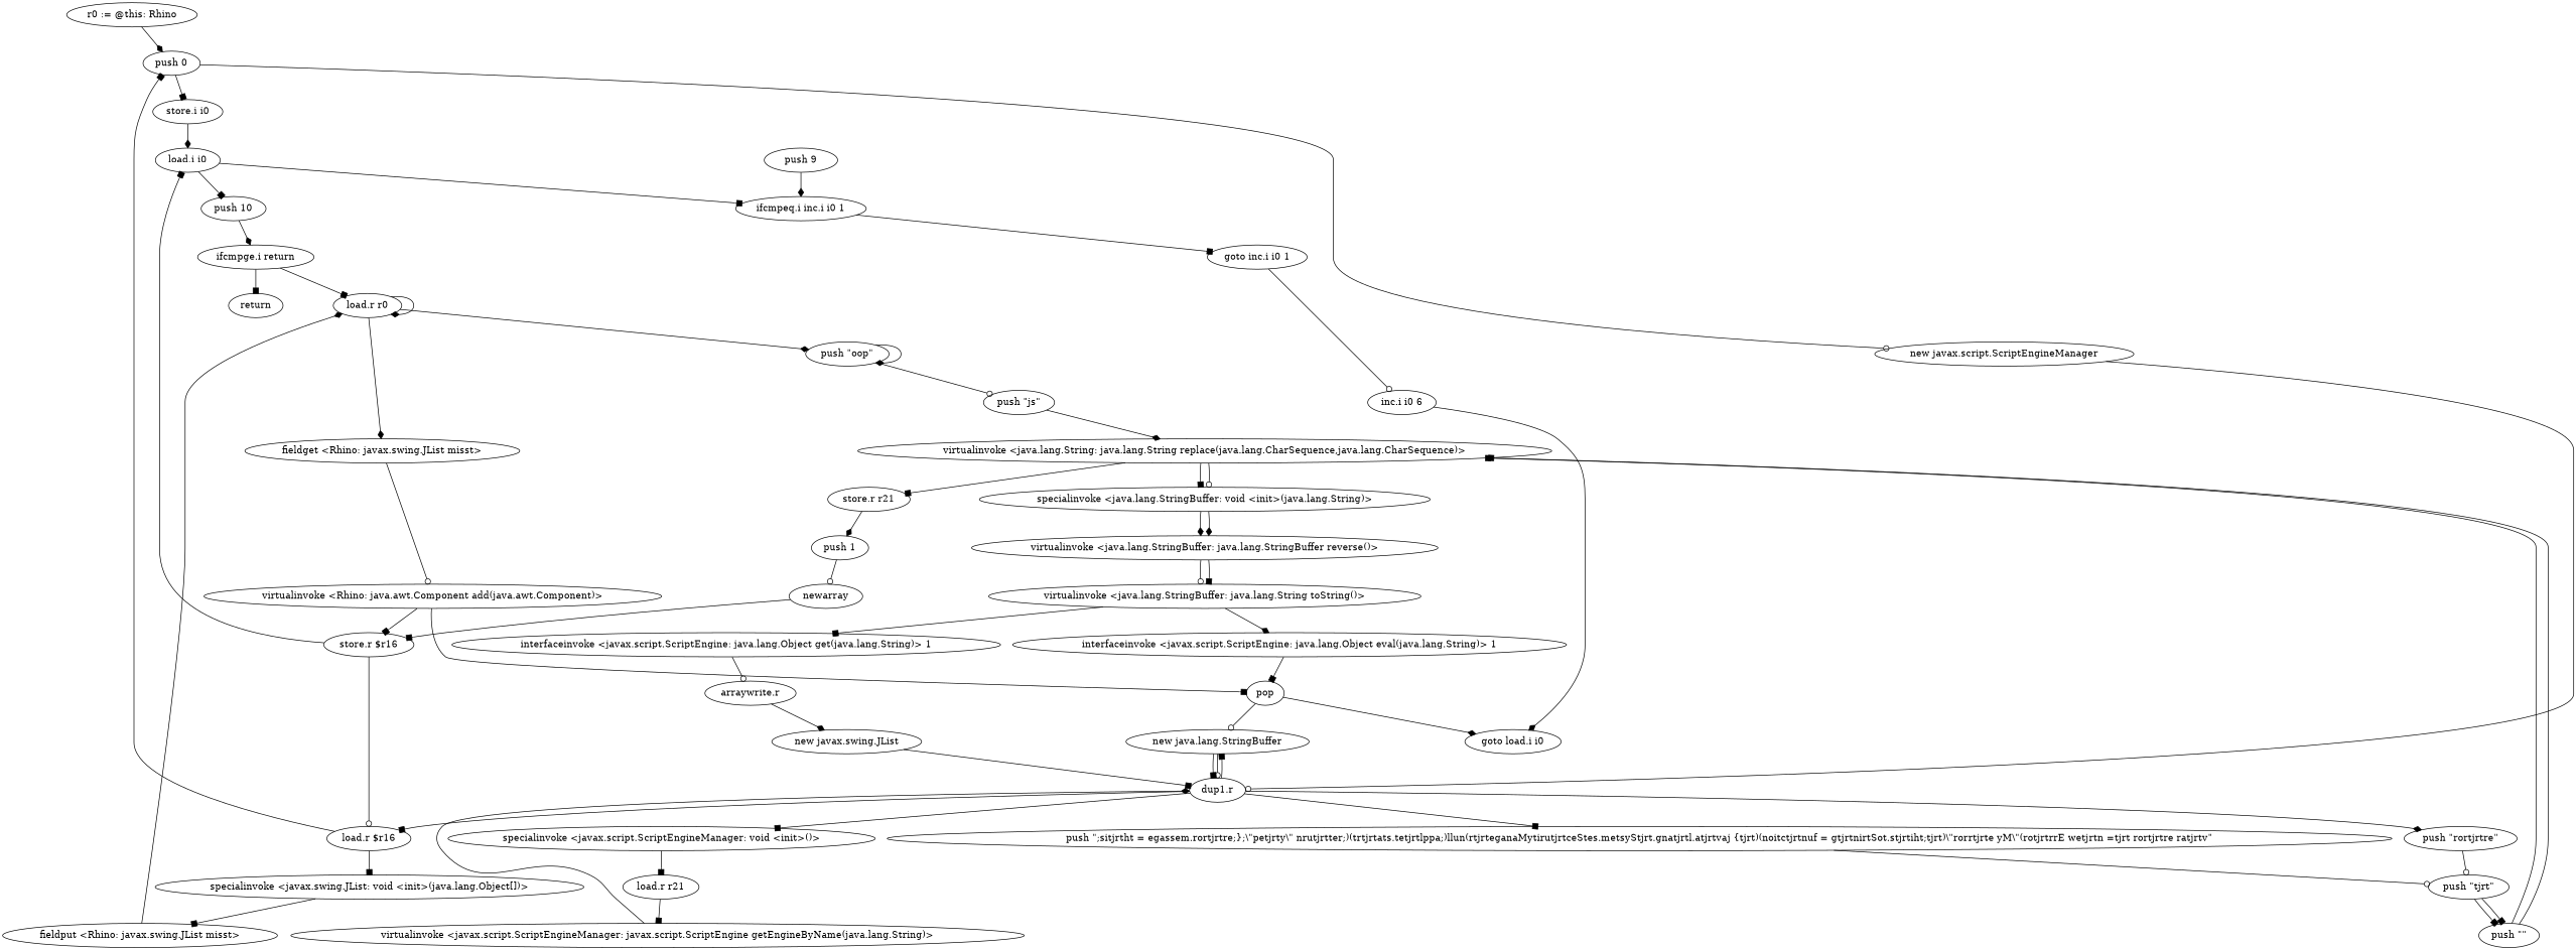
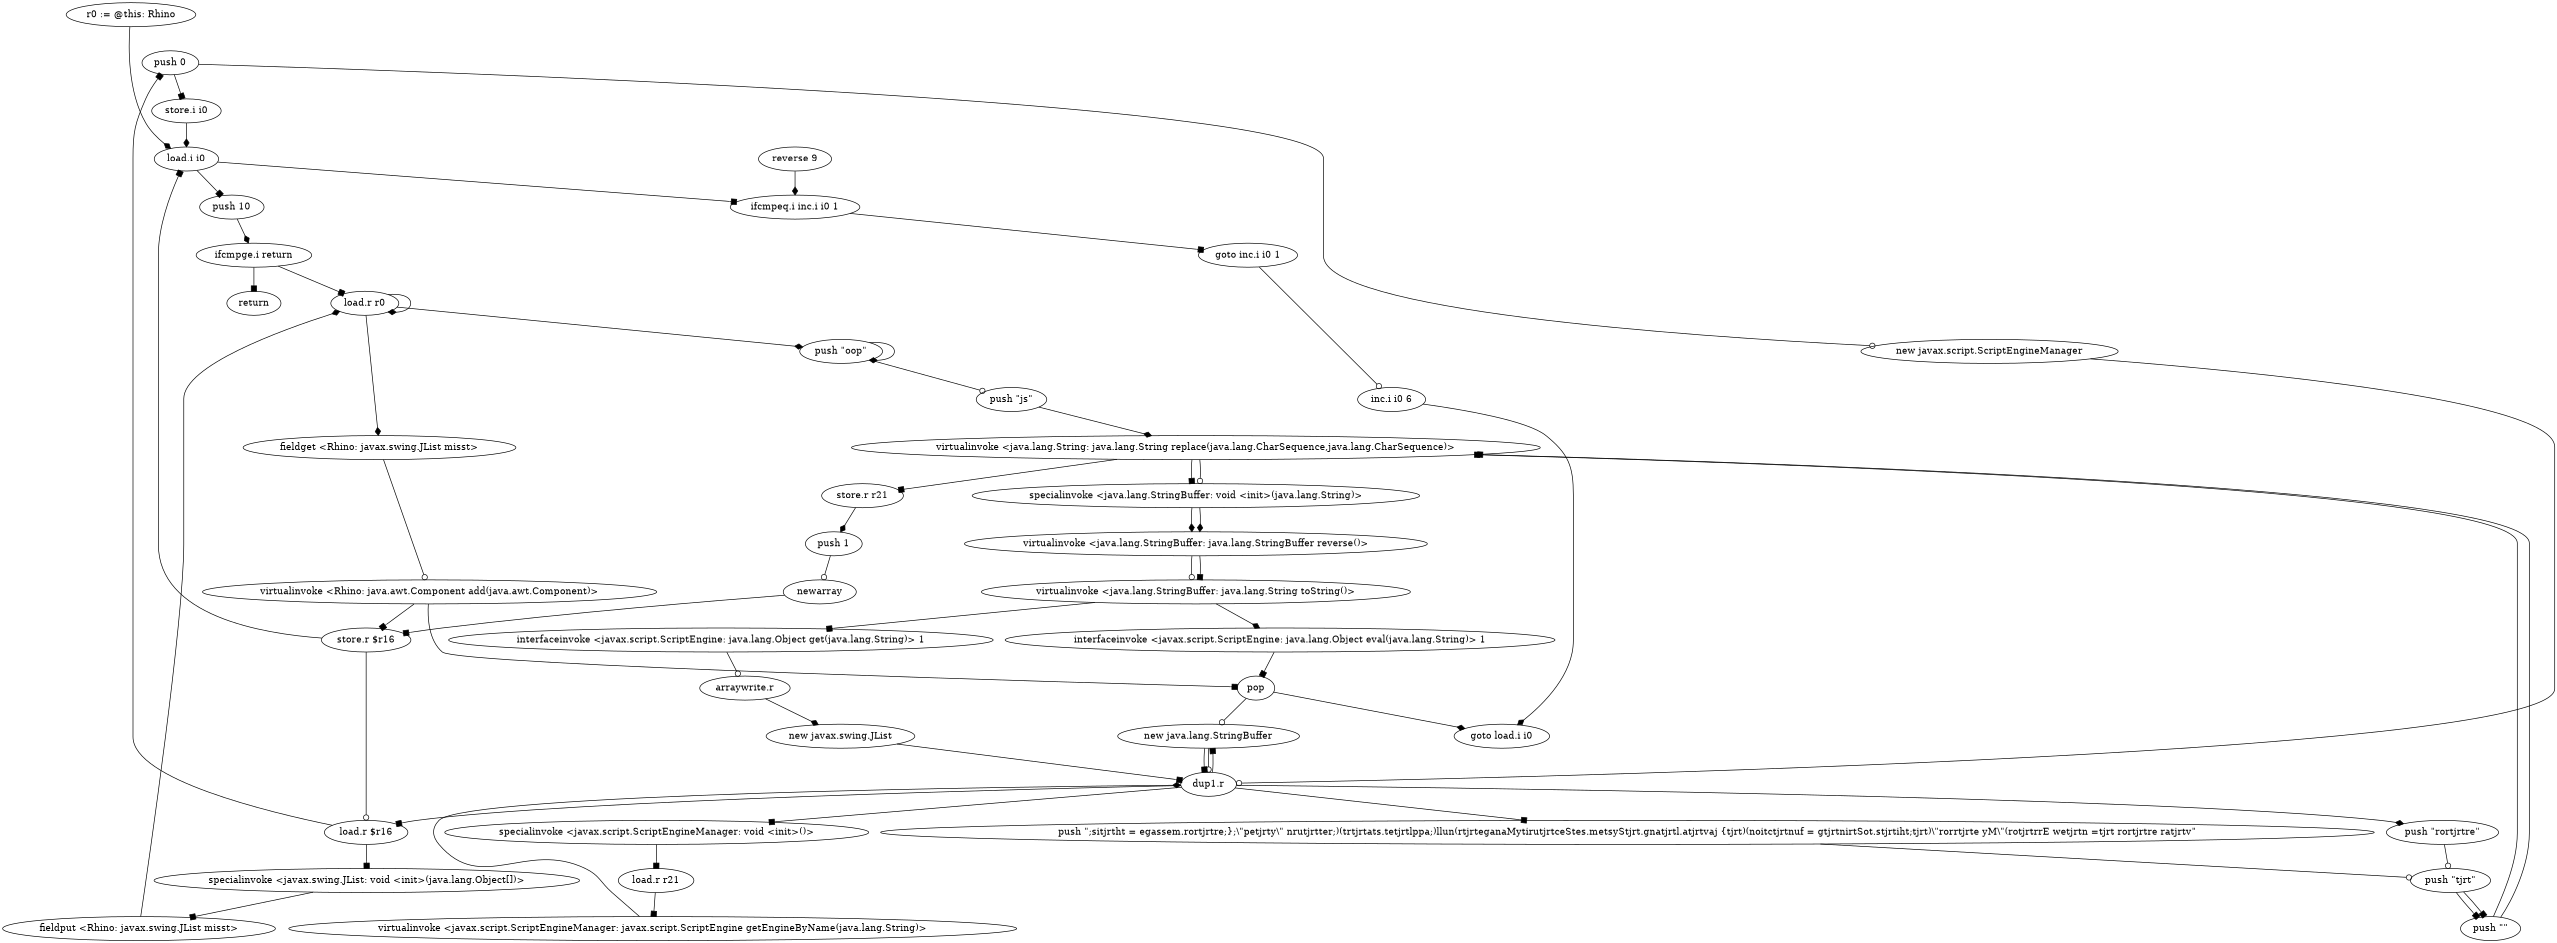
  digraph {
    edge [arrowhead=box]
    "r0 := @this: Rhino"
    "push 0"
    "store.i i0"
    "new javax.script.ScriptEngineManager"
    "load.i i0"
    "dup1.r"
    "push 10"
    "ifcmpeq.i inc.i i0 1"
    "ifcmpge.i return"
-   "push 9"
+   "push 9" [label="reverse 9"]
    "load.r r0"
    return
    "push \"oop\""
    "fieldget <Rhino: javax.swing.JList misst>"
    "push \"js\""
    "virtualinvoke <Rhino: java.awt.Component add(java.awt.Component)>"
    "virtualinvoke <java.lang.String: java.lang.String replace(java.lang.CharSequence,java.lang.CharSequence)>"
    "store.r r21"
    "specialinvoke <java.lang.StringBuffer: void <init>(java.lang.String)>"
    "push 1"
    "virtualinvoke <java.lang.StringBuffer: java.lang.StringBuffer reverse()>"
    newarray
    "store.r $r16"
    "load.r $r16"
    "specialinvoke <javax.swing.JList: void <init>(java.lang.Object[])>"
    "fieldput <Rhino: javax.swing.JList misst>"
    "specialinvoke <javax.script.ScriptEngineManager: void <init>()>"
    "new java.lang.StringBuffer"
    "push \";sitjrtht = egassem.rortjrtre;};\\\"petjrty\\\" nrutjrtter;)(trtjrtats.tetjrtlppa;)llun(rtjrteganaMytirutjrtceStes.metsyStjrt.gnatjrtl.atjrtvaj {tjrt)(noitctjrtnuf = gtjrtnirtSot.stjrtiht;tjrt)\\\"rorrtjrte yM\\\"(rotjrtrrE wetjrtn =tjrt rortjrtre ratjrtv\""
    "push \"rortjrtre\""
    "load.r r21"
    "push \"tjrt\""
    "virtualinvoke <javax.script.ScriptEngineManager: javax.script.ScriptEngine getEngineByName(java.lang.String)>"
    "push \"\""
    "virtualinvoke <java.lang.StringBuffer: java.lang.String toString()>"
    "interfaceinvoke <javax.script.ScriptEngine: java.lang.Object eval(java.lang.String)> 1"
    "interfaceinvoke <javax.script.ScriptEngine: java.lang.Object get(java.lang.String)> 1"
    pop
    "arraywrite.r"
    "goto load.i i0"
    "new javax.swing.JList"
    "goto inc.i i0 1"
    n43 [label="inc.i i0 6"]
-   "r0 := @this: Rhino" -> "push 0" [arrowhead=diamond]
+   "r0 := @this: Rhino" -> "load.i i0" [arrowhead=diamond]
    "push 0" -> "store.i i0"
    "push 0" -> "new javax.script.ScriptEngineManager" [arrowhead=odot]
    "store.i i0" -> "load.i i0" [arrowhead=diamond]
    "new javax.script.ScriptEngineManager" -> "dup1.r" [arrowhead=odot]
    "load.i i0" -> "push 10"
    "load.i i0" -> "ifcmpeq.i inc.i i0 1"
    "dup1.r" -> "load.r $r16"
    "dup1.r" -> "specialinvoke <javax.script.ScriptEngineManager: void <init>()>"
    "dup1.r" -> "new java.lang.StringBuffer"
    "dup1.r" -> "push \";sitjrtht = egassem.rortjrtre;};\\\"petjrty\\\" nrutjrtter;)(trtjrtats.tetjrtlppa;)llun(rtjrteganaMytirutjrtceStes.metsyStjrt.gnatjrtl.atjrtvaj {tjrt)(noitctjrtnuf = gtjrtnirtSot.stjrtiht;tjrt)\\\"rorrtjrte yM\\\"(rotjrtrrE wetjrtn =tjrt rortjrtre ratjrtv\""
    "dup1.r" -> "push \"rortjrtre\"" [arrowhead=diamond]
    "push 10" -> "ifcmpge.i return" [arrowhead=diamond]
    "ifcmpeq.i inc.i i0 1" -> "goto inc.i i0 1"
    "ifcmpge.i return" -> "load.r r0"
    "ifcmpge.i return" -> return
    "push 9" -> "ifcmpeq.i inc.i i0 1" [arrowhead=diamond]
    "load.r r0" -> "load.r r0" [arrowhead=diamond]
    "load.r r0" -> "push \"oop\"" [arrowhead=diamond]
    "load.r r0" -> "fieldget <Rhino: javax.swing.JList misst>" [arrowhead=diamond]
    "push \"oop\"" -> "push \"oop\"" [arrowhead=diamond]
    "push \"oop\"" -> "push \"js\"" [arrowhead=odot]
    "fieldget <Rhino: javax.swing.JList misst>" -> "virtualinvoke <Rhino: java.awt.Component add(java.awt.Component)>" [arrowhead=odot]
    "push \"js\"" -> "virtualinvoke <java.lang.String: java.lang.String replace(java.lang.CharSequence,java.lang.CharSequence)>" [arrowhead=diamond]
    "virtualinvoke <Rhino: java.awt.Component add(java.awt.Component)>" -> "store.r $r16"
    "virtualinvoke <Rhino: java.awt.Component add(java.awt.Component)>" -> pop
    "virtualinvoke <java.lang.String: java.lang.String replace(java.lang.CharSequence,java.lang.CharSequence)>" -> "store.r r21"
    "virtualinvoke <java.lang.String: java.lang.String replace(java.lang.CharSequence,java.lang.CharSequence)>" -> "specialinvoke <java.lang.StringBuffer: void <init>(java.lang.String)>"
    "virtualinvoke <java.lang.String: java.lang.String replace(java.lang.CharSequence,java.lang.CharSequence)>" -> "specialinvoke <java.lang.StringBuffer: void <init>(java.lang.String)>" [arrowhead=odot]
    "store.r r21" -> "push 1" [arrowhead=diamond]
    "specialinvoke <java.lang.StringBuffer: void <init>(java.lang.String)>" -> "virtualinvoke <java.lang.StringBuffer: java.lang.StringBuffer reverse()>" [arrowhead=diamond]
    "specialinvoke <java.lang.StringBuffer: void <init>(java.lang.String)>" -> "virtualinvoke <java.lang.StringBuffer: java.lang.StringBuffer reverse()>" [arrowhead=diamond]
    "push 1" -> newarray [arrowhead=odot]
    "virtualinvoke <java.lang.StringBuffer: java.lang.StringBuffer reverse()>" -> "virtualinvoke <java.lang.StringBuffer: java.lang.String toString()>" [arrowhead=odot]
    "virtualinvoke <java.lang.StringBuffer: java.lang.StringBuffer reverse()>" -> "virtualinvoke <java.lang.StringBuffer: java.lang.String toString()>"
    newarray -> "store.r $r16"
    "store.r $r16" -> "load.i i0"
    "store.r $r16" -> "load.r $r16" [arrowhead=odot]
    "load.r $r16" -> "push 0"
    "load.r $r16" -> "specialinvoke <javax.swing.JList: void <init>(java.lang.Object[])>"
    "specialinvoke <javax.swing.JList: void <init>(java.lang.Object[])>" -> "fieldput <Rhino: javax.swing.JList misst>"
    "fieldput <Rhino: javax.swing.JList misst>" -> "load.r r0" [arrowhead=diamond]
    "specialinvoke <javax.script.ScriptEngineManager: void <init>()>" -> "load.r r21"
    "new java.lang.StringBuffer" -> "dup1.r" [arrowhead=odot]
    "new java.lang.StringBuffer" -> "dup1.r"
    "push \";sitjrtht = egassem.rortjrtre;};\\\"petjrty\\\" nrutjrtter;)(trtjrtats.tetjrtlppa;)llun(rtjrteganaMytirutjrtceStes.metsyStjrt.gnatjrtl.atjrtvaj {tjrt)(noitctjrtnuf = gtjrtnirtSot.stjrtiht;tjrt)\\\"rorrtjrte yM\\\"(rotjrtrrE wetjrtn =tjrt rortjrtre ratjrtv\"" -> "push \"tjrt\"" [arrowhead=odot]
    "push \"rortjrtre\"" -> "push \"tjrt\"" [arrowhead=odot]
    "load.r r21" -> "virtualinvoke <javax.script.ScriptEngineManager: javax.script.ScriptEngine getEngineByName(java.lang.String)>"
    "push \"tjrt\"" -> "push \"\""
    "push \"tjrt\"" -> "push \"\""
    "virtualinvoke <javax.script.ScriptEngineManager: javax.script.ScriptEngine getEngineByName(java.lang.String)>" -> "dup1.r" [arrowhead=diamond]
    "push \"\"" -> "virtualinvoke <java.lang.String: java.lang.String replace(java.lang.CharSequence,java.lang.CharSequence)>"
    "push \"\"" -> "virtualinvoke <java.lang.String: java.lang.String replace(java.lang.CharSequence,java.lang.CharSequence)>"
    "virtualinvoke <java.lang.StringBuffer: java.lang.String toString()>" -> "interfaceinvoke <javax.script.ScriptEngine: java.lang.Object eval(java.lang.String)> 1" [arrowhead=diamond]
    "virtualinvoke <java.lang.StringBuffer: java.lang.String toString()>" -> "interfaceinvoke <javax.script.ScriptEngine: java.lang.Object get(java.lang.String)> 1"
    "interfaceinvoke <javax.script.ScriptEngine: java.lang.Object eval(java.lang.String)> 1" -> pop
    "interfaceinvoke <javax.script.ScriptEngine: java.lang.Object get(java.lang.String)> 1" -> "arraywrite.r" [arrowhead=odot]
    pop -> "new java.lang.StringBuffer" [arrowhead=odot]
    pop -> "goto load.i i0" [arrowhead=diamond]
    "arraywrite.r" -> "new javax.swing.JList" [arrowhead=diamond]
    "new javax.swing.JList" -> "dup1.r"
    "goto inc.i i0 1" -> n43 [arrowhead=odot]
    n43 -> "goto load.i i0" [arrowhead=diamond]
  }
